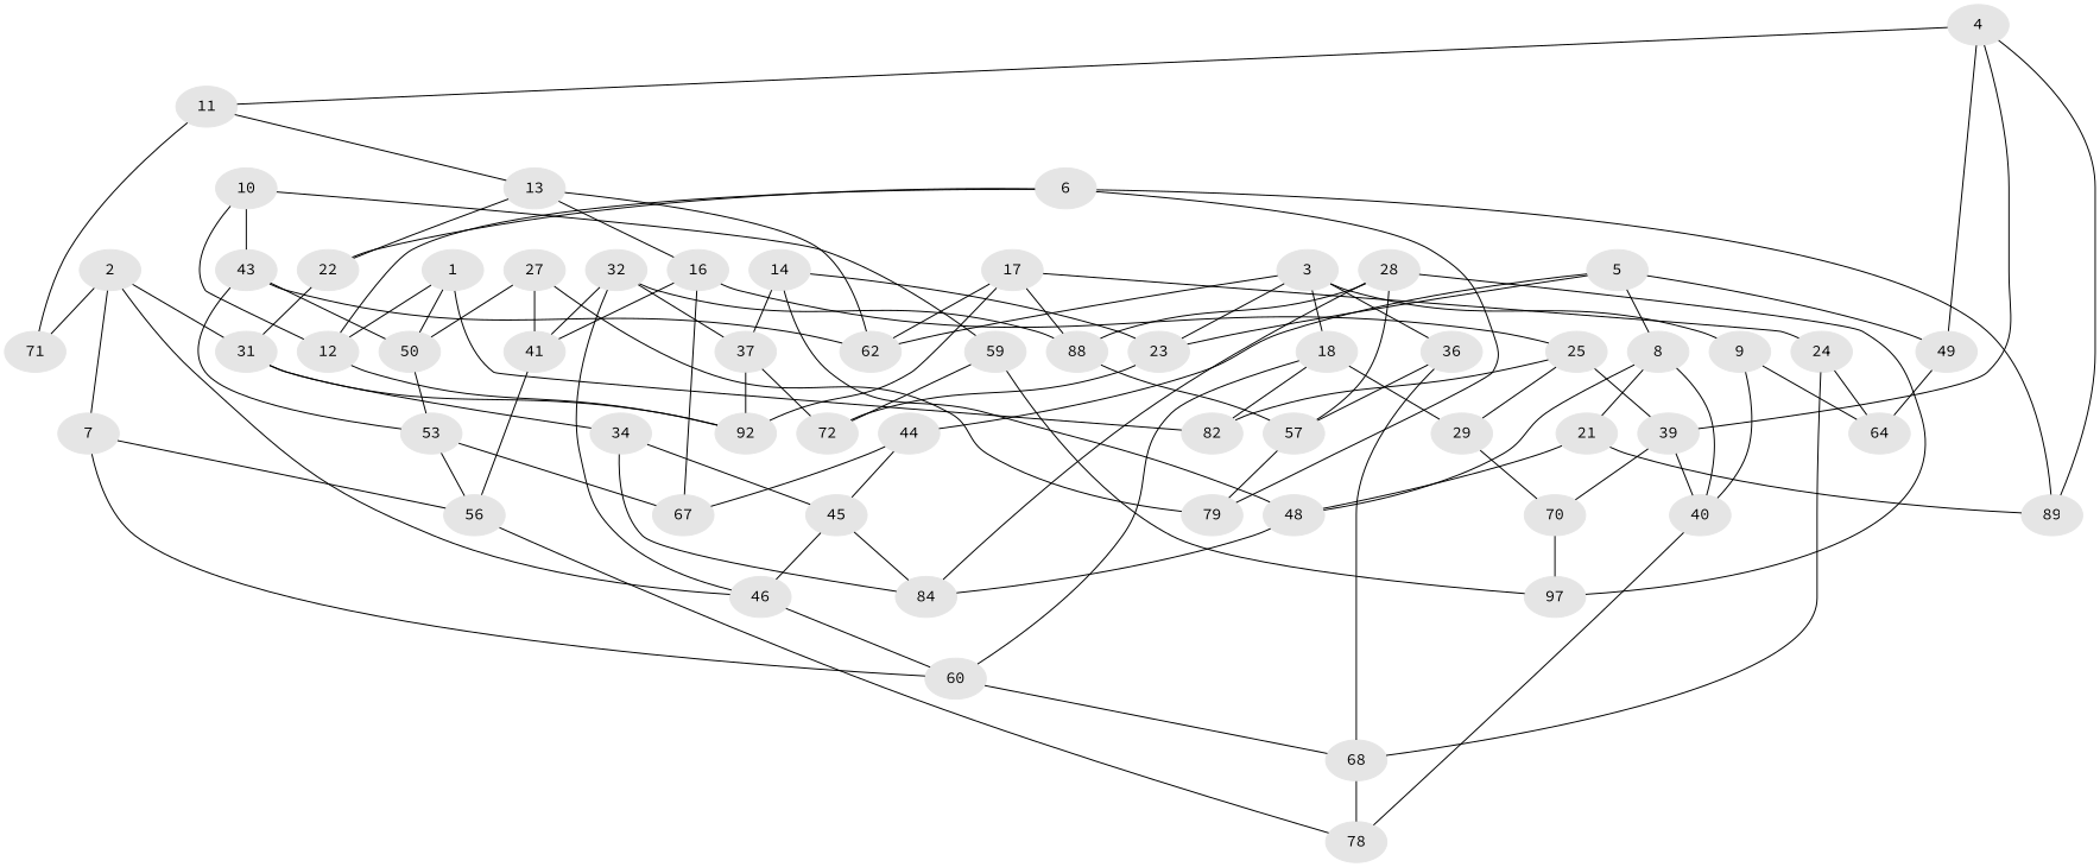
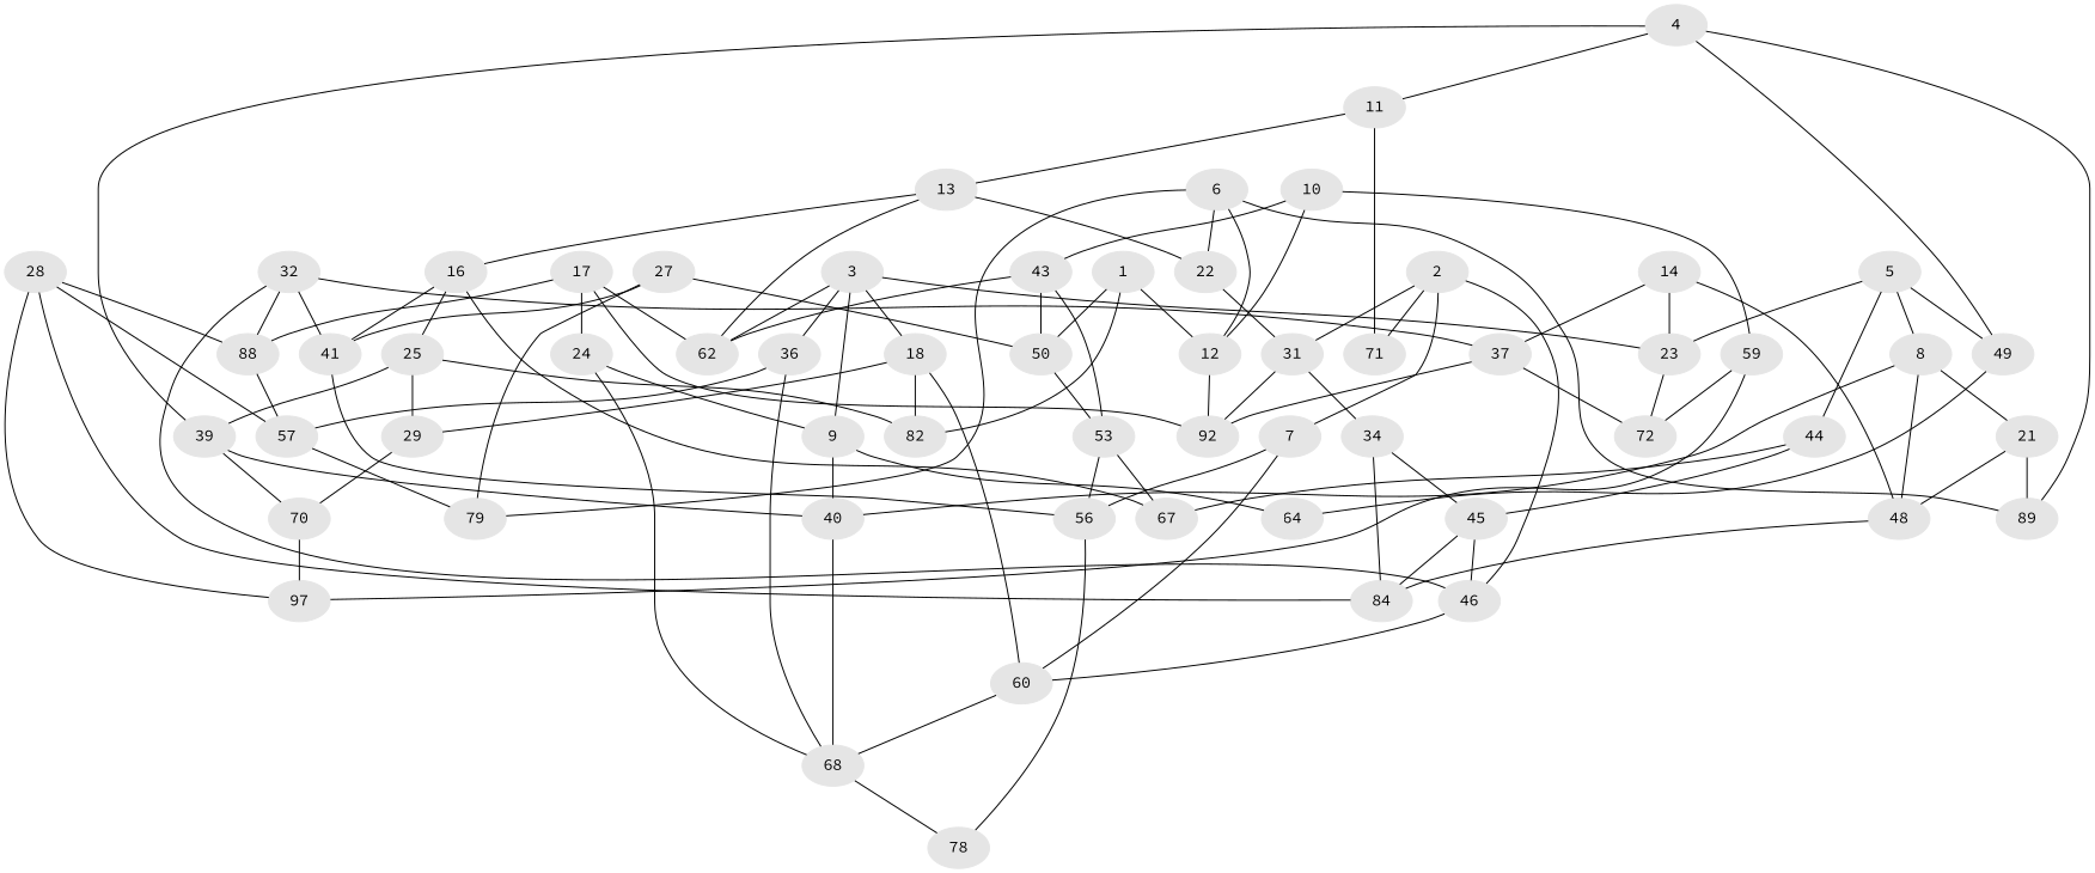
  graph {
    fontname="Source Code Pro"
    node [color=gray90 fontname="Source Code Pro" style=filled]
    edge [fontname="Source Code Pro"]
    12 [super="+20"]
    92 [super="+95"]
    1
    50 [super="+58"]
    82
    53 [super="+83"]
    2 [super="+61"]
    7 [super="+26"]
    31 [super="+71"]
    46 [super="+73"]
    n11 [label=71]
    56 [super="+90"]
    60 [super="+66"]
    34
    3 [super="+30"]
    9 [super="+33"]
    18 [super="+94"]
    36
    62 [super="+81"]
    23 [super="+35"]
    40 [super="+69"]
    64 [super="+74"]
    29
    68 [super="+76"]
    57 [super="+87"]
    4 [super="+100"]
    11 [super="+80"]
    39 [super="+42"]
    49
    89
    13 [super="+55"]
    70
    5 [super="+47"]
    8 [super="+52"]
    44
    21
    48 [super="+65"]
    72 [super="+88"]
    67
    45 [super="+77"]
    6 [super="+15"]
    22
    79
    78
    84 [super="+99"]
    10
    43 [super="+63"]
    59 [super="+96"]
    97
    16 [super="+93"]
    25 [super="+51"]
    41 [super="+98"]
    14
    37 [super="+91"]
    17 [super="+19"]
    24
    n57 [label=88 super="+86"]
    27
    28 [super="+85"]
    32 [super="+54"]
    12 -- 92
    1 -- 12
    1 -- 50
    1 -- 82
    50 -- 53
    53 -- 56
    53 -- 67
    2 -- 7
    2 -- 31
    2 -- 46
    2 -- n11
    7 -- 56
    7 -- 60
    31 -- 92
    31 -- 34
    46 -- 60
    56 -- 78
    60 -- 68
    34 -- 45
    34 -- 84
    3 -- 9
    3 -- 18
    3 -- 36
    3 -- 62
    3 -- 23
    9 -- 40
    9 -- 64 [weight=2]
    18 -- 82
    18 -- 60
    18 -- 29
    36 -- 68
    36 -- 57
    23 -- 72
-   40 -- 78
+   40 -- 68
    29 -- 70
    68 -- 78
    57 -- 79
    4 -- 11
    4 -- 39
    4 -- 49
    4 -- 89
    11 -- n11 [weight=2]
    11 -- 13
    39 -- 40
    39 -- 70
    49 -- 64
    13 -- 62
    13 -- 22
    13 -- 16
    70 -- 97
    5 -- 23
    5 -- 49
    5 -- 8
    5 -- 44
    8 -- 40
    8 -- 21
    8 -- 48
    44 -- 67
    44 -- 45
    21 -- 89
    21 -- 48
    48 -- 84
    45 -- 46
    45 -- 84
    6 -- 12
    6 -- 89
    6 -- 22
    6 -- 79
    22 -- 31
    10 -- 12
    10 -- 43
    10 -- 59
    43 -- 50
    43 -- 53
    43 -- 62
    59 -- 72 [weight=2]
    59 -- 97
    16 -- 67
    16 -- 25
    16 -- 41
    25 -- 82
    25 -- 29
    25 -- 39
    41 -- 56
    14 -- 23
    14 -- 48
    14 -- 37
    37 -- 92
    37 -- 72
    17 -- 92
    17 -- 62
    17 -- 24
    17 -- n57
-   24 -- 64
+   24 -- 9
    24 -- 68
    n57 -- 57
    27 -- 50
    27 -- 79
    27 -- 41
    28 -- 57
    28 -- 84
    28 -- 97
    28 -- n57
    32 -- 46
    32 -- 41
    32 -- 37
    32 -- n57
  }
